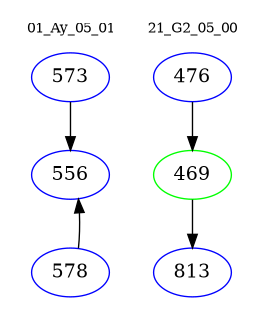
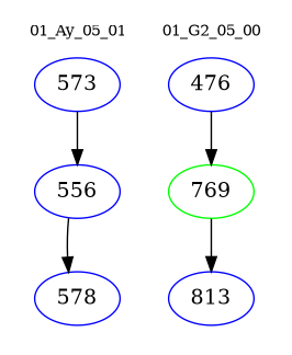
  digraph {
    node [color=blue]
    edge [color=black]
    n1 [label=573]
    n2 [label=556]
    n3 [label=578]
    n4 [label=476]
-   n5 [color=green label=469]
+   n5 [color=green label=769]
    n6 [label=813]
    subgraph cluster_1 {
      color=white
      fontsize=10
      label="01_Ay_05_01"
      n1
      n2
      n3
    }
    subgraph cluster_2 {
      color=white
      fontsize=10
-     label="21_G2_05_00"
+     label="01_G2_05_00"
      n4
      n5
      n6
    }
    n1 -> n2
-   n3 -> n2
+   n2 -> n3
    n4 -> n5
    n5 -> n6
  }
